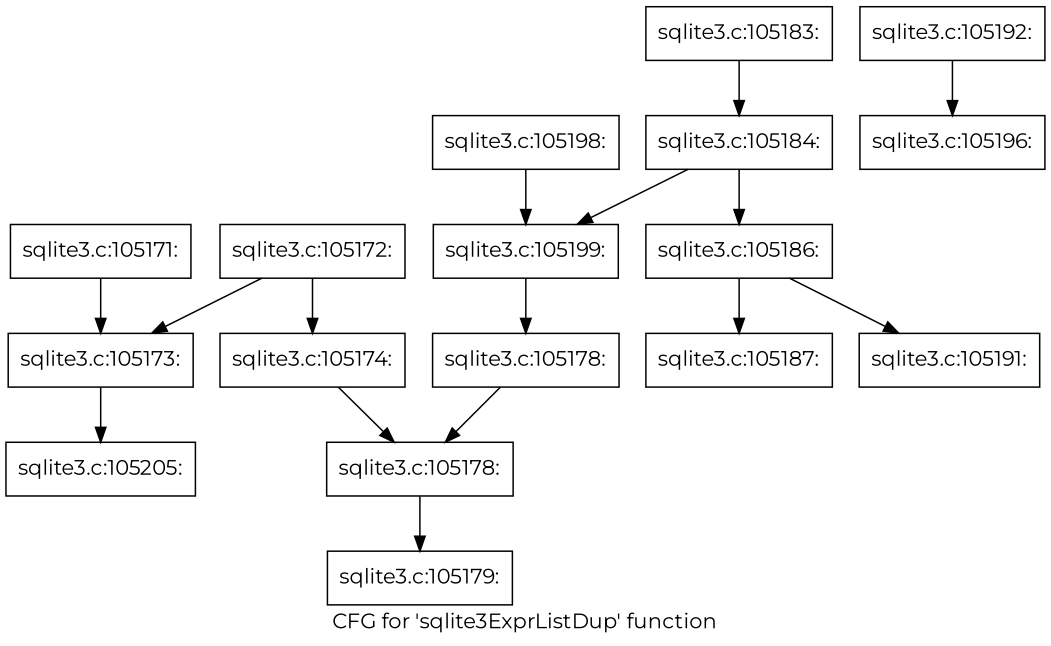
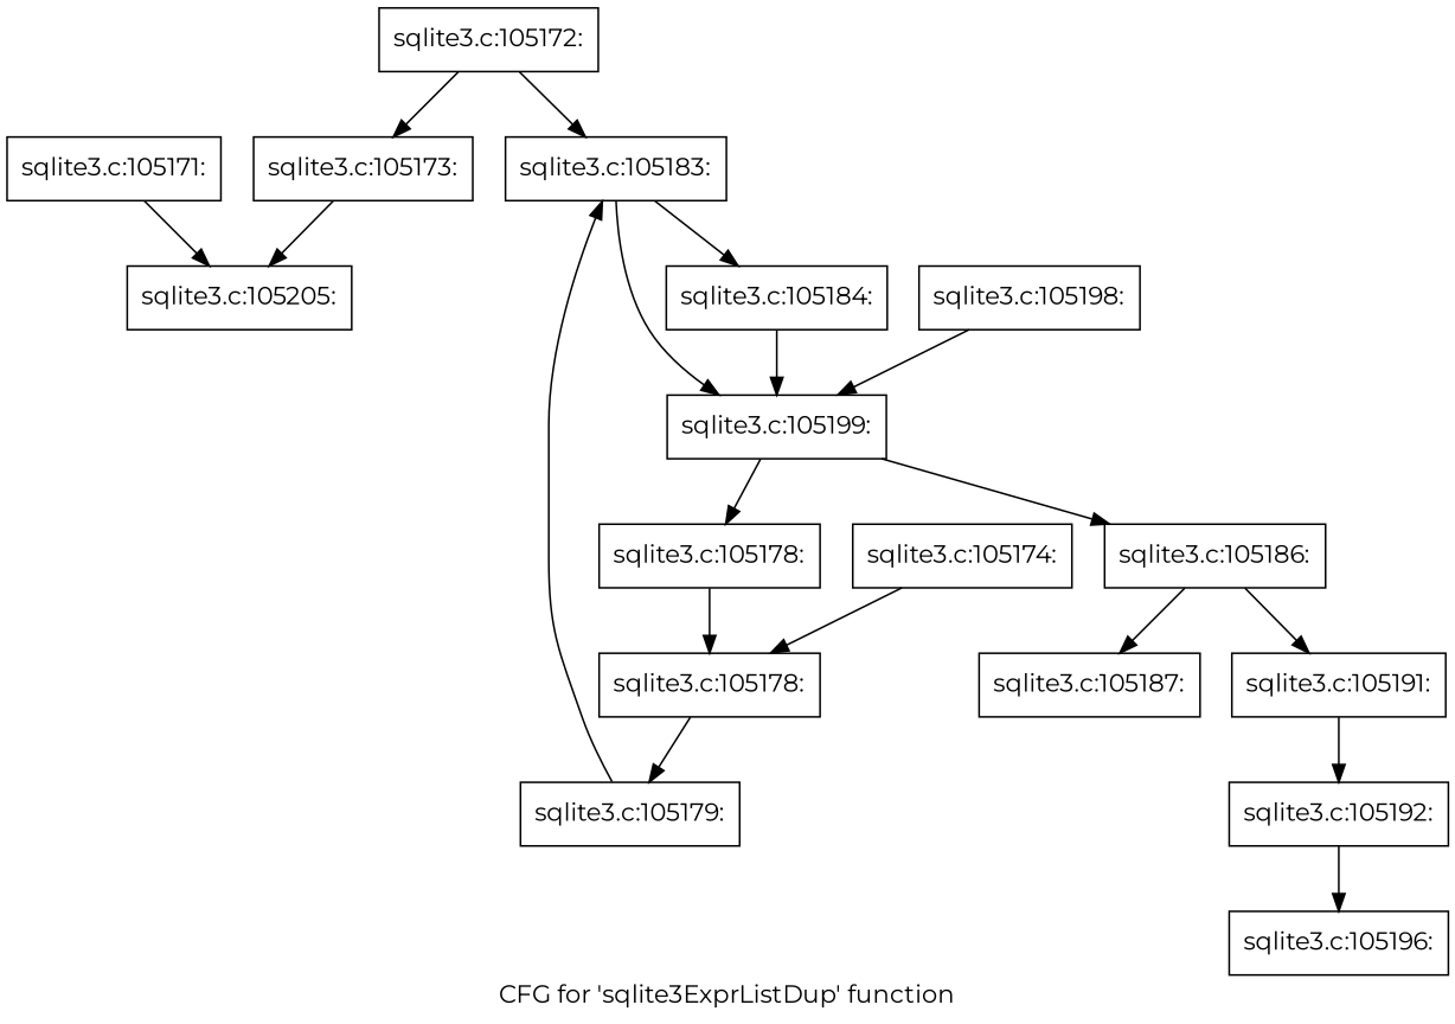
  digraph {
    fontname=Montserrat
    label="CFG for 'sqlite3ExprListDup' function"
    node [fontname=Montserrat shape=record]
    edge [fontname=Montserrat]
    n1 [label="{sqlite3.c:105171:}"]
    n2 [label="{sqlite3.c:105205:}"]
    n3 [label="{sqlite3.c:105172:}"]
    n4 [label="{sqlite3.c:105173:}"]
    n5 [label="{sqlite3.c:105174:}"]
    n6 [label="{sqlite3.c:105178:}"]
    n7 [label="{sqlite3.c:105179:}"]
    n8 [label="{sqlite3.c:105183:}"]
    n9 [label="{sqlite3.c:105199:}"]
    n10 [label="{sqlite3.c:105184:}"]
    n11 [label="{sqlite3.c:105178:}"]
    n12 [label="{sqlite3.c:105186:}"]
    n13 [label="{sqlite3.c:105187:}"]
    n14 [label="{sqlite3.c:105191:}"]
    n15 [label="{sqlite3.c:105192:}"]
    n16 [label="{sqlite3.c:105198:}"]
    n17 [label="{sqlite3.c:105196:}"]
-   n1 -> n4
+   n1 -> n2
    n3 -> n4
-   n3 -> n5
+   n3 -> n8
    n4 -> n2
    n5 -> n6
    n6 -> n7
+   n7 -> n8
+   n8 -> n9
    n8 -> n10
    n9 -> n11
    n10 -> n9
-   n10 -> n12
+   n9 -> n12
    n11 -> n6
    n12 -> n13
    n12 -> n14
+   n14 -> n15
    n15 -> n17
    n16 -> n9
  }
